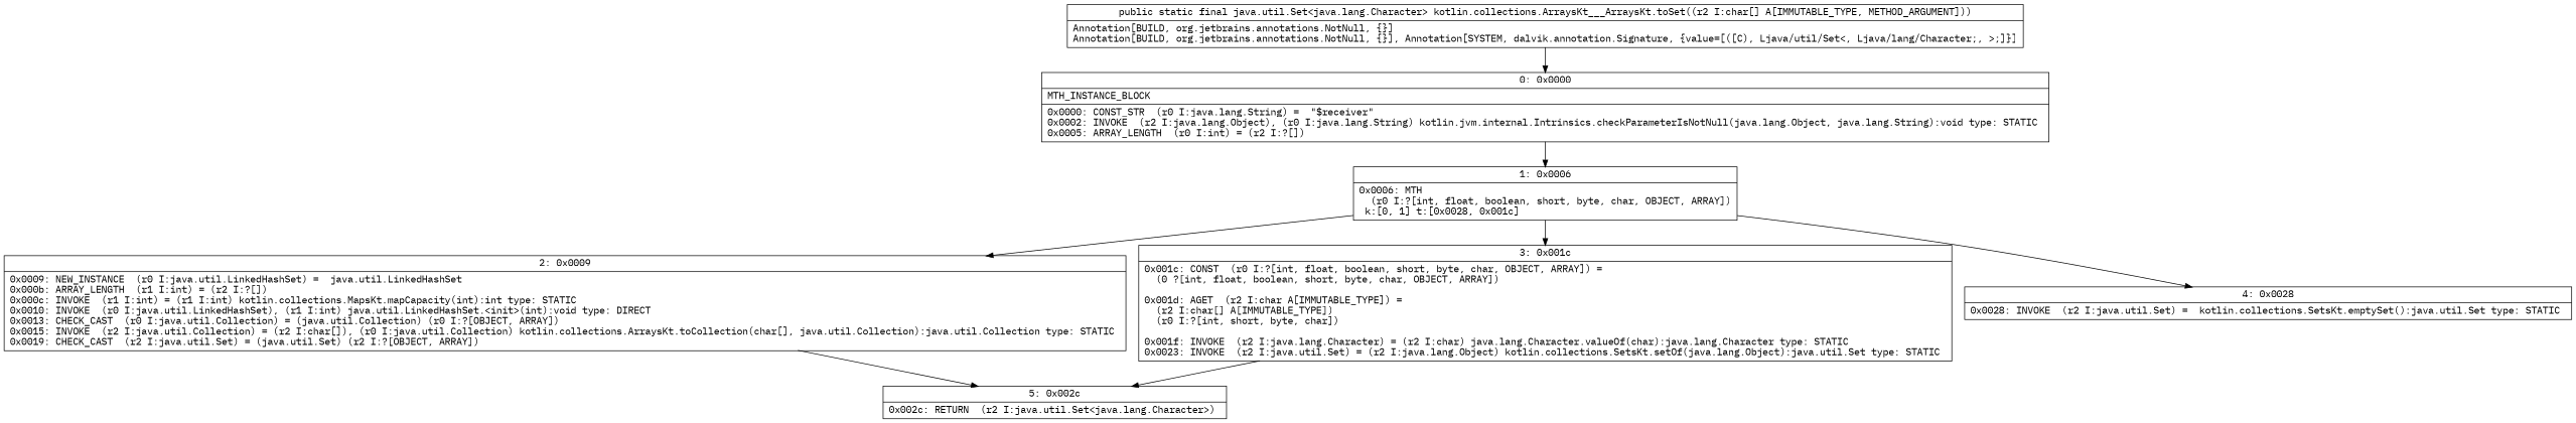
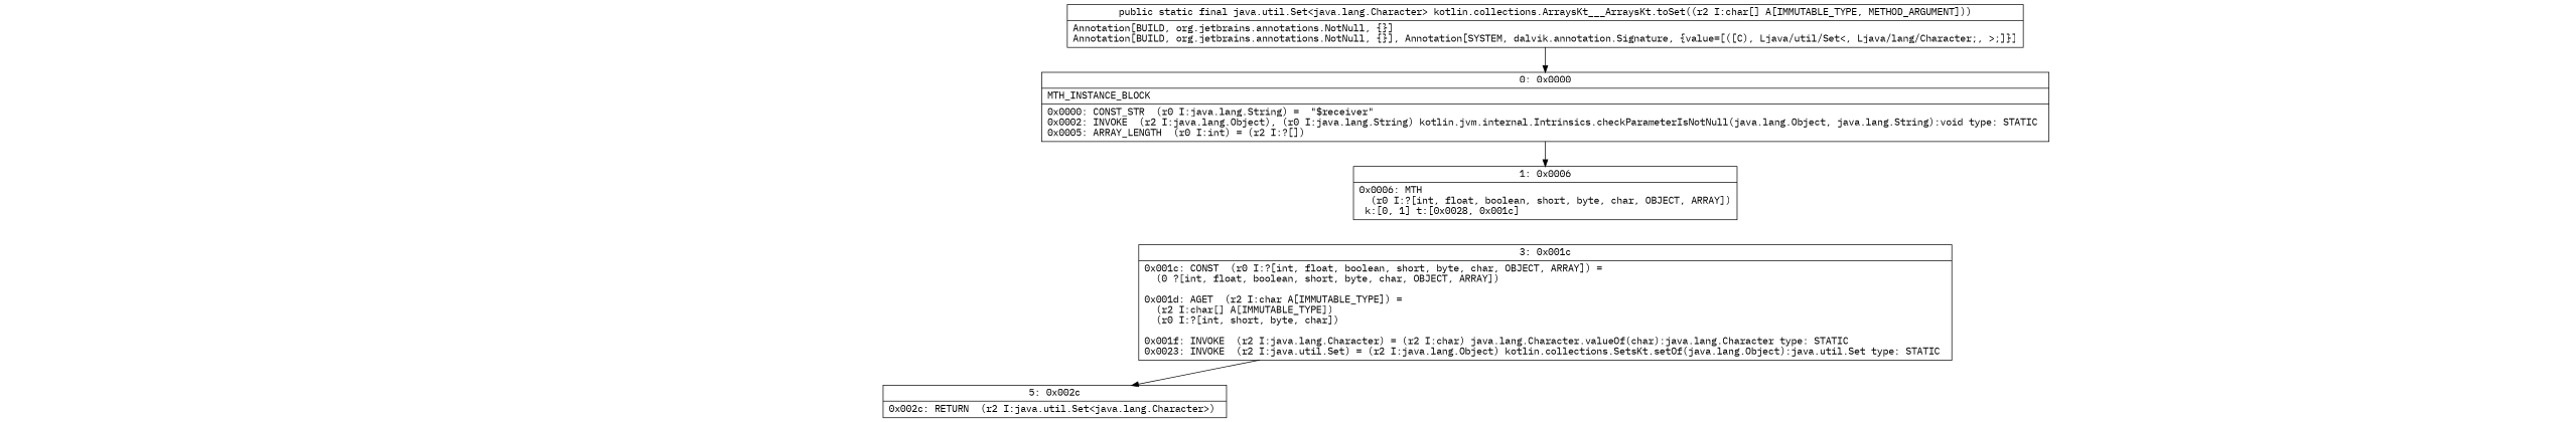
  digraph {
    fontname="IBM Plex Mono"
    node [fontname="IBM Plex Mono" shape=record]
    edge [fontname="IBM Plex Mono"]
    n1 [label="{0\:\ 0x0000|MTH_INSTANCE_BLOCK\l|0x0000: CONST_STR  (r0 I:java.lang.String) =  \"$receiver\" \l0x0002: INVOKE  (r2 I:java.lang.Object), (r0 I:java.lang.String) kotlin.jvm.internal.Intrinsics.checkParameterIsNotNull(java.lang.Object, java.lang.String):void type: STATIC \l0x0005: ARRAY_LENGTH  (r0 I:int) = (r2 I:?[]) \l}"]
    n2 [label="{1\:\ 0x0006|0x0006: MTH  \l  (r0 I:?[int, float, boolean, short, byte, char, OBJECT, ARRAY])\l k:[0, 1] t:[0x0028, 0x001c] \l}"]
-   n3 [label="{2\:\ 0x0009|0x0009: NEW_INSTANCE  (r0 I:java.util.LinkedHashSet) =  java.util.LinkedHashSet \l0x000b: ARRAY_LENGTH  (r1 I:int) = (r2 I:?[]) \l0x000c: INVOKE  (r1 I:int) = (r1 I:int) kotlin.collections.MapsKt.mapCapacity(int):int type: STATIC \l0x0010: INVOKE  (r0 I:java.util.LinkedHashSet), (r1 I:int) java.util.LinkedHashSet.\<init\>(int):void type: DIRECT \l0x0013: CHECK_CAST  (r0 I:java.util.Collection) = (java.util.Collection) (r0 I:?[OBJECT, ARRAY]) \l0x0015: INVOKE  (r2 I:java.util.Collection) = (r2 I:char[]), (r0 I:java.util.Collection) kotlin.collections.ArraysKt.toCollection(char[], java.util.Collection):java.util.Collection type: STATIC \l0x0019: CHECK_CAST  (r2 I:java.util.Set) = (java.util.Set) (r2 I:?[OBJECT, ARRAY]) \l}"]
    n4 [label="{3\:\ 0x001c|0x001c: CONST  (r0 I:?[int, float, boolean, short, byte, char, OBJECT, ARRAY]) = \l  (0 ?[int, float, boolean, short, byte, char, OBJECT, ARRAY])\l \l0x001d: AGET  (r2 I:char A[IMMUTABLE_TYPE]) = \l  (r2 I:char[] A[IMMUTABLE_TYPE])\l  (r0 I:?[int, short, byte, char])\l \l0x001f: INVOKE  (r2 I:java.lang.Character) = (r2 I:char) java.lang.Character.valueOf(char):java.lang.Character type: STATIC \l0x0023: INVOKE  (r2 I:java.util.Set) = (r2 I:java.lang.Object) kotlin.collections.SetsKt.setOf(java.lang.Object):java.util.Set type: STATIC \l}"]
-   n5 [label="{4\:\ 0x0028|0x0028: INVOKE  (r2 I:java.util.Set) =  kotlin.collections.SetsKt.emptySet():java.util.Set type: STATIC \l}"]
    n6 [label="{5\:\ 0x002c|0x002c: RETURN  (r2 I:java.util.Set\<java.lang.Character\>) \l}"]
    n7 [label="{public static final java.util.Set\<java.lang.Character\> kotlin.collections.ArraysKt___ArraysKt.toSet((r2 I:char[] A[IMMUTABLE_TYPE, METHOD_ARGUMENT]))  | Annotation[BUILD, org.jetbrains.annotations.NotNull, \{\}]\lAnnotation[BUILD, org.jetbrains.annotations.NotNull, \{\}], Annotation[SYSTEM, dalvik.annotation.Signature, \{value=[([C), Ljava\/util\/Set\<, Ljava\/lang\/Character;, \>;]\}]\l}"]
    n1 -> n2
-   n2 -> n3
-   n2 -> n4
-   n2 -> n5
-   n3 -> n6
    n4 -> n6
    n7 -> n1
  }
